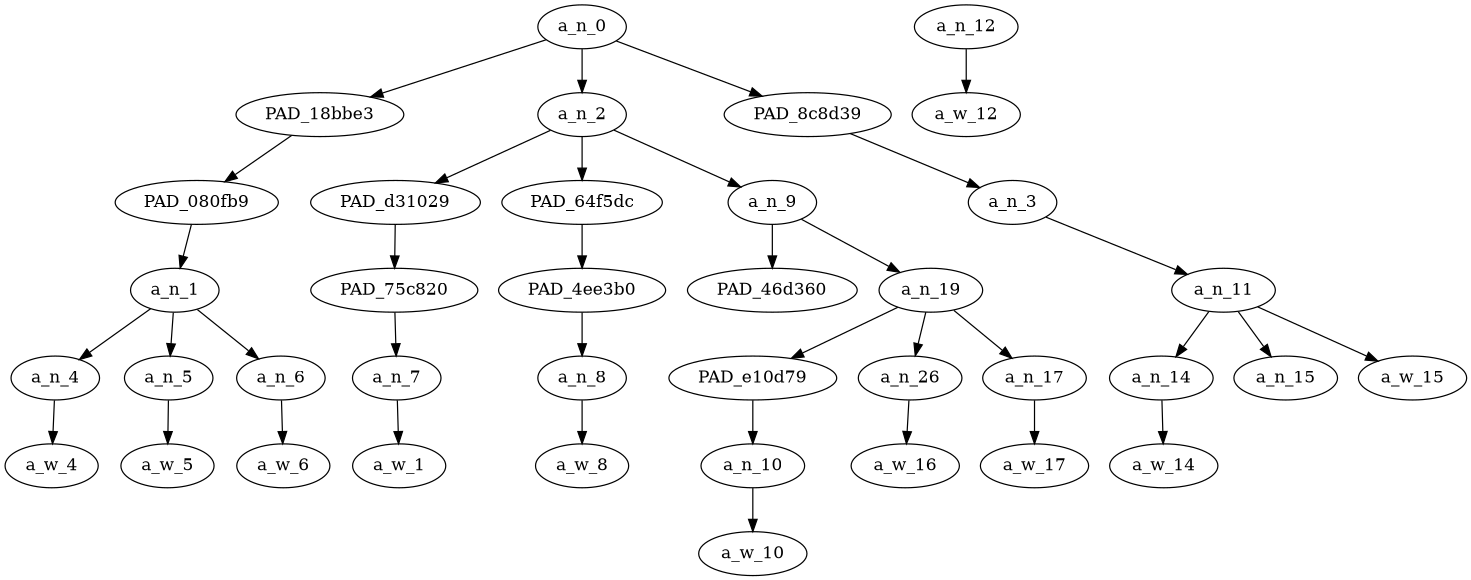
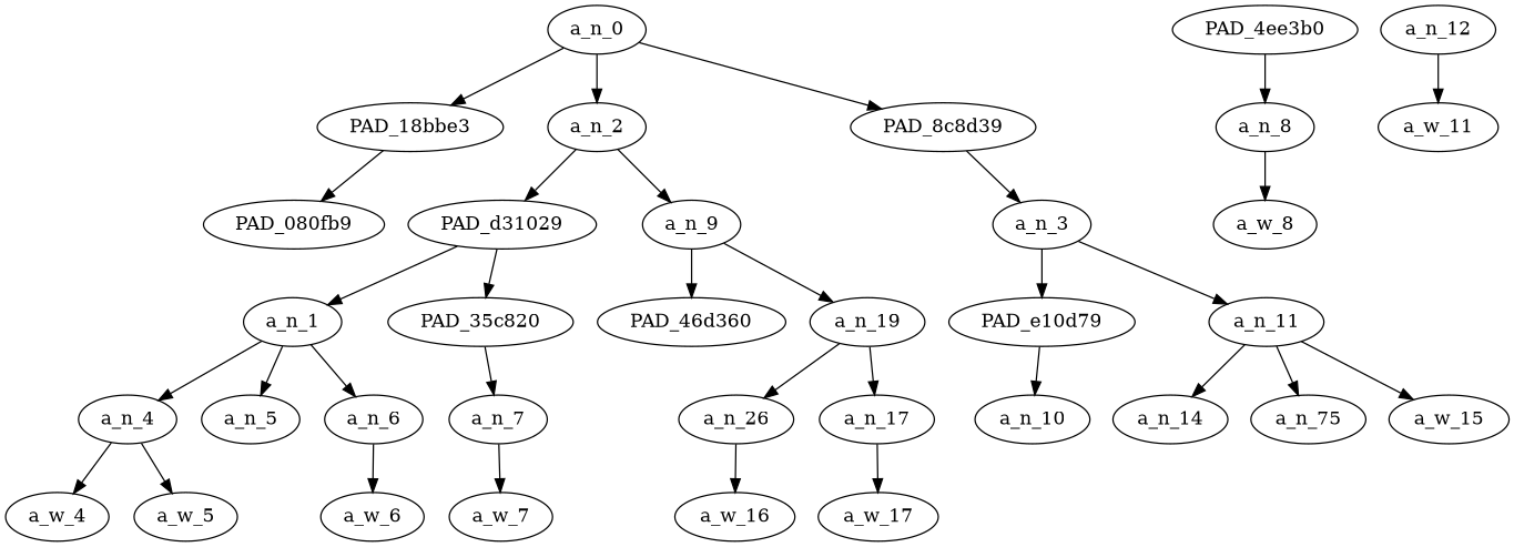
  strict digraph {
    node [div_dir=1 index=0 level=1 text_span="[3]" value=0.33248782]
    a_n_0 [level=5 text_span="[0, 1, 2, 3, 4, 5, 6, 7, 8, 9, 10]" value=0.99999997]
    PAD_18bbe3 [level=4 text_span="[0, 1, 2]"]
    a_n_2 [div_dir=-1 index=1 level=4 text_span="[3, 4, 5, 6, 7]" value=0.41294526]
    PAD_8c8d39 [index=2 level=4 text_span="[8, 9, 10]" value=0.25446910]
    PAD_080fb9 [level=3 text_span="[0, 1, 2]"]
    PAD_d31029 [index=1 level=3 value=0.04048305]
-   PAD_64f5dc [index=2 level=3 text_span="[4]" value=0.03094098]
    a_n_9 [div_dir=-1 index=3 level=3 text_span="[5, 6, 7]" value=0.34139620]
    a_n_3 [index=4 level=3 text_span="[8, 9, 10]" value=0.25446910]
    a_n_1 [level=2 text_span="[0, 1, 2]"]
-   PAD_35c820 [index=1 level=2 value=0.04048305 label=PAD_75c820]
+   PAD_35c820 [index=1 level=2 value=0.04048305]
    PAD_4ee3b0 [index=2 level=2 text_span="[4]" value=0.03094098]
    PAD_46d360 [div_dir=-1 index=3 level=2 text_span="[5]" value=0.03464482]
    n14 [div_dir=-1 index=4 label=a_n_19 level=2 text_span="[6, 7]" value=0.30654464]
    PAD_e10d79 [index=5 level=2 text_span="[8]" value=0.04241780]
    a_n_11 [index=6 level=2 text_span="[9, 10]" value=0.21192075]
    a_n_4 [text_span="[0]" value=0.11576581]
    a_n_5 [index=1 text_span="[1]" value=0.11656686]
    a_n_6 [index=2 text_span="[2]" value=0.09983011]
    a_w_4 [div_dir=0 level=0 text_span="[0]" value="<user>"]
    a_w_5 [div_dir=0 index=1 level=0 text_span="[1]" value="<user>1"]
    a_w_6 [div_dir=0 index=2 level=0 text_span="[2]" value=women]
    a_n_7 [index=3 value=0.04048305]
    a_n_8 [index=4 text_span="[4]" value=0.03094098]
    n25 [div_dir=-1 index=6 label=a_n_26 text_span="[6]" value=0.09735683]
    a_n_17 [div_dir=-1 index=7 text_span="[7]" value=0.20896489]
-   a_w_7 [div_dir=0 index=3 level=0 value=can label=a_w_1]
+   a_w_7 [div_dir=0 index=3 level=0 value=can]
    a_w_8 [div_dir=0 index=4 level=0 text_span="[4]" value=not]
    a_n_12 [div_dir=-1 index=5 text_span="[5]" value=0.03464482]
-   a_w_12 [div_dir=0 index=5 level=0 text_span="[5]" value=be]
+   a_w_12 [div_dir=0 index=5 level=0 text_span="[5]" value=be label=a_w_11]
    a_w_16 [div_dir=0 index=6 level=0 text_span="[6]" value=wise]
    a_w_17 [div_dir=0 index=7 level=0 text_span="[7]" value=estrogen]
    a_n_10 [index=8 text_span="[8]" value=0.04241780]
    a_n_14 [index=9 text_span="[9]" value=0.04936928]
-   a_n_15 [div_dir=-1 index=10 text_span="[10]" value=0.16245969]
+   a_n_15 [div_dir=-1 index=10 text_span="[10]" value=0.16245969 label=a_n_75]
    a_w_15 [div_dir=0 index=10 level=0 text_span="[10]" value=retarded]
-   a_w_10 [div_dir=0 index=8 level=0 text_span="[8]" value=makes]
-   a_w_14 [div_dir=0 index=9 level=0 text_span="[9]" value=them]
    a_n_0 -> PAD_18bbe3
    a_n_0 -> a_n_2
    a_n_0 -> PAD_8c8d39
    PAD_18bbe3 -> PAD_080fb9
    a_n_2 -> PAD_d31029
-   a_n_2 -> PAD_64f5dc
    a_n_2 -> a_n_9
    PAD_8c8d39 -> a_n_3
-   PAD_080fb9 -> a_n_1
+   PAD_d31029 -> a_n_1
    PAD_d31029 -> PAD_35c820
-   PAD_64f5dc -> PAD_4ee3b0
    a_n_9 -> PAD_46d360
    a_n_9 -> n14
-   n14 -> PAD_e10d79
+   a_n_3 -> PAD_e10d79
    a_n_3 -> a_n_11
    a_n_1 -> a_n_4
    a_n_1 -> a_n_5
    a_n_1 -> a_n_6
    PAD_35c820 -> a_n_7
    PAD_4ee3b0 -> a_n_8
    n14 -> n25
    n14 -> a_n_17
    PAD_e10d79 -> a_n_10
    a_n_11 -> a_n_14
    a_n_11 -> a_n_15
    a_n_11 -> a_w_15
    a_n_4 -> a_w_4
-   a_n_5 -> a_w_5
+   a_n_4 -> a_w_5
    a_n_6 -> a_w_6
    a_n_7 -> a_w_7
    a_n_8 -> a_w_8
    n25 -> a_w_16
    a_n_17 -> a_w_17
    a_n_12 -> a_w_12
-   a_n_10 -> a_w_10
-   a_n_14 -> a_w_14
  }
